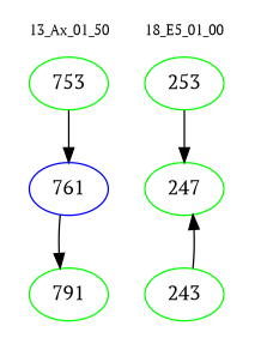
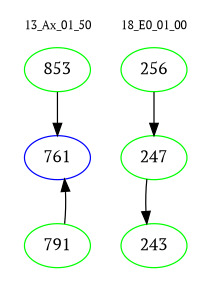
  digraph {
    fontname="PT Serif"
    node [color=green fontname="PT Serif"]
    edge [color=black fontname="PT Serif"]
-   n1 [label=753]
+   n1 [label=853]
    n2 [color=blue label=761]
    n3 [label=791]
-   n4 [label=253]
+   n4 [label=256]
    n5 [label=247]
    n6 [label=243]
    subgraph cluster_1 {
      color=white
      fontsize=10
      label="13_Ax_01_50"
      n1
      n2
      n3
    }
    subgraph cluster_2 {
      color=white
      fontsize=10
-     label="18_E5_01_00"
+     label="18_E0_01_00"
      n4
      n5
      n6
    }
    n1 -> n2
-   n2 -> n3
+   n3 -> n2
    n4 -> n5
-   n6 -> n5
+   n5 -> n6
  }
